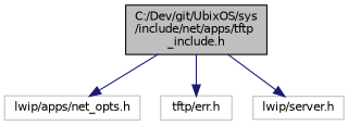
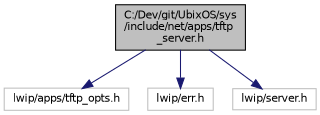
  digraph {
    node [color=grey75 fillcolor=white fontname=Helvetica fontsize=10 shape=record style=filled]
    edge [color=midnightblue fontname=Helvetica fontsize=10 labelfontname=Helvetica labelfontsize=10 style=solid]
-   n1 [color=black fillcolor=grey75 fontcolor=black height=0.2 label="C:/Dev/git/UbixOS/sys\l/include/net/apps/tftp\l_include.h" width=0.4]
-   n2 [height=0.2 label="lwip/apps/net_opts.h" width=0.4]
-   n3 [height=0.2 label="tftp/err.h" width=0.4]
+   n1 [color=black fillcolor=grey75 fontcolor=black height=0.2 label="C:/Dev/git/UbixOS/sys\l/include/net/apps/tftp\l_server.h" width=0.4]
+   n2 [height=0.2 label="lwip/apps/tftp_opts.h" width=0.4]
+   n3 [height=0.2 label="lwip/err.h" width=0.4]
    n4 [height=0.2 label="lwip/server.h" width=0.4]
    n1 -> n2
    n1 -> n3
    n1 -> n4
  }
